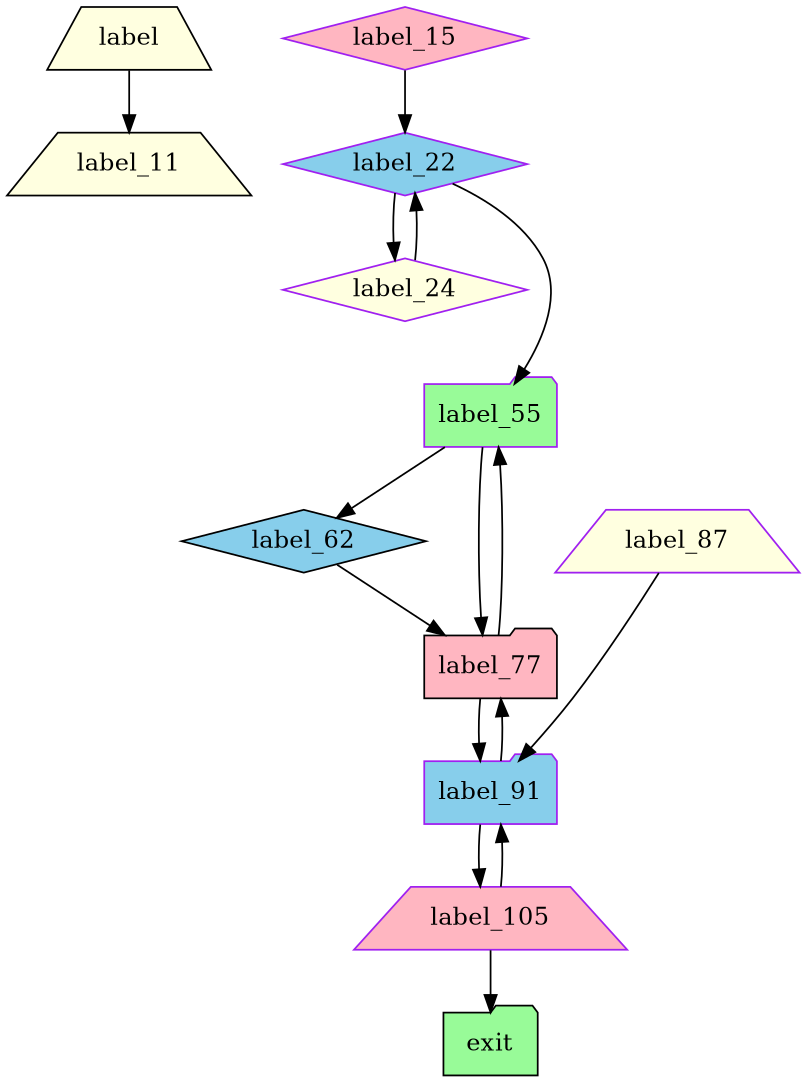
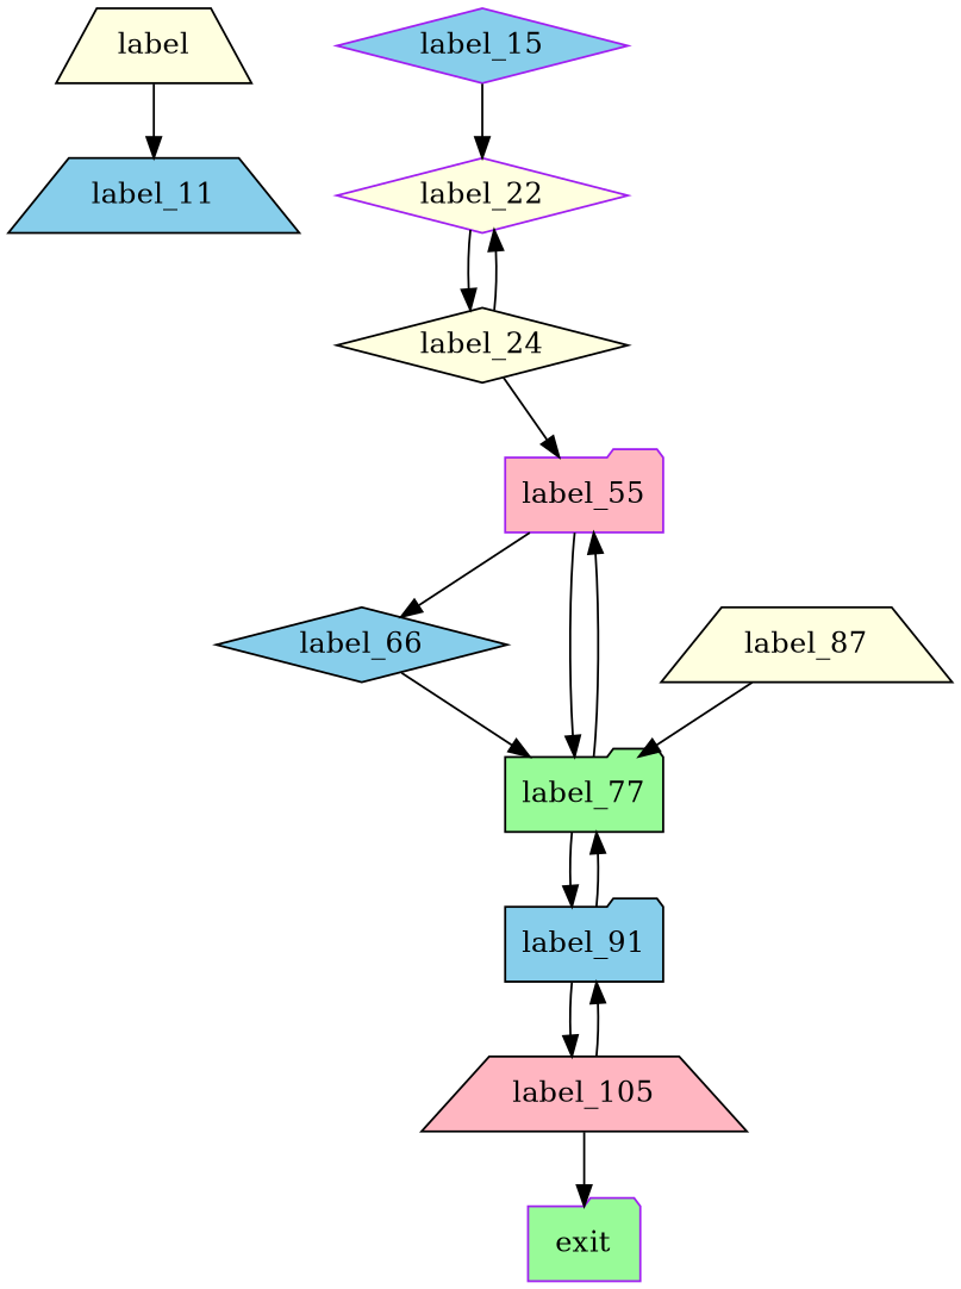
  digraph {
    fontname="DejaVu Serif"
    node [color=black fillcolor=lightyellow fontname="DejaVu Serif" shape=trapezium style=filled]
    edge [fontname="DejaVu Serif"]
    n1 [label=label]
-   label_11
-   label_15 [color=purple fillcolor=lightpink shape=diamond]
-   label_22 [color=purple fillcolor=skyblue shape=diamond]
-   label_24 [color=purple shape=diamond]
-   label_55 [color=purple fillcolor=palegreen shape=folder]
-   label_66 [fillcolor=skyblue shape=diamond label=label_62]
-   label_77 [fillcolor=lightpink shape=folder]
-   label_91 [color=purple fillcolor=skyblue shape=folder]
-   label_105 [color=purple fillcolor=lightpink]
-   label_87 [color=purple]
-   exit [fillcolor=palegreen shape=folder]
+   label_11 [fillcolor=skyblue]
+   label_15 [color=purple fillcolor=skyblue shape=diamond]
+   label_22 [color=purple shape=diamond]
+   label_24 [shape=diamond]
+   label_55 [color=purple fillcolor=lightpink shape=folder]
+   label_66 [fillcolor=skyblue shape=diamond]
+   label_77 [fillcolor=palegreen shape=folder]
+   label_91 [fillcolor=skyblue shape=folder]
+   label_105 [fillcolor=lightpink]
+   label_87
+   exit [color=purple fillcolor=palegreen shape=folder]
    n1 -> label_11
    label_15 -> label_22
    label_22 -> label_24
    label_24 -> label_22
-   label_22 -> label_55
+   label_24 -> label_55
    label_55 -> label_66
    label_55 -> label_77
    label_66 -> label_77
    label_77 -> label_55
    label_77 -> label_91
    label_91 -> label_77
    label_91 -> label_105
    label_105 -> label_91
    label_105 -> exit
-   label_87 -> label_91
+   label_87 -> label_77
  }
